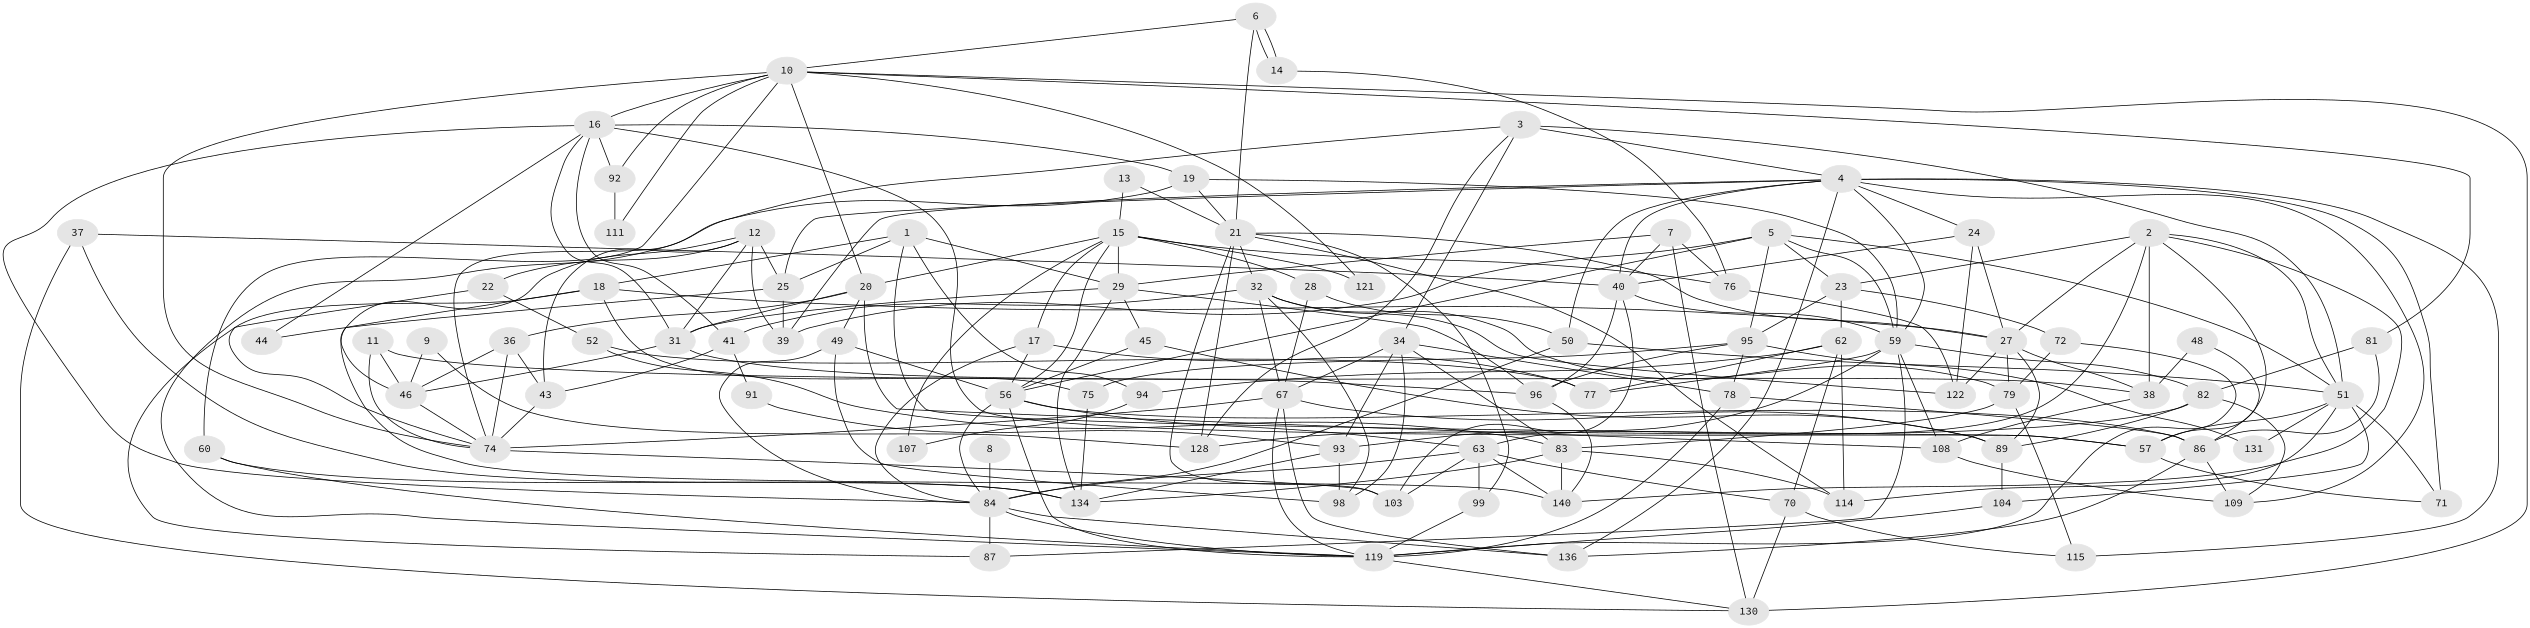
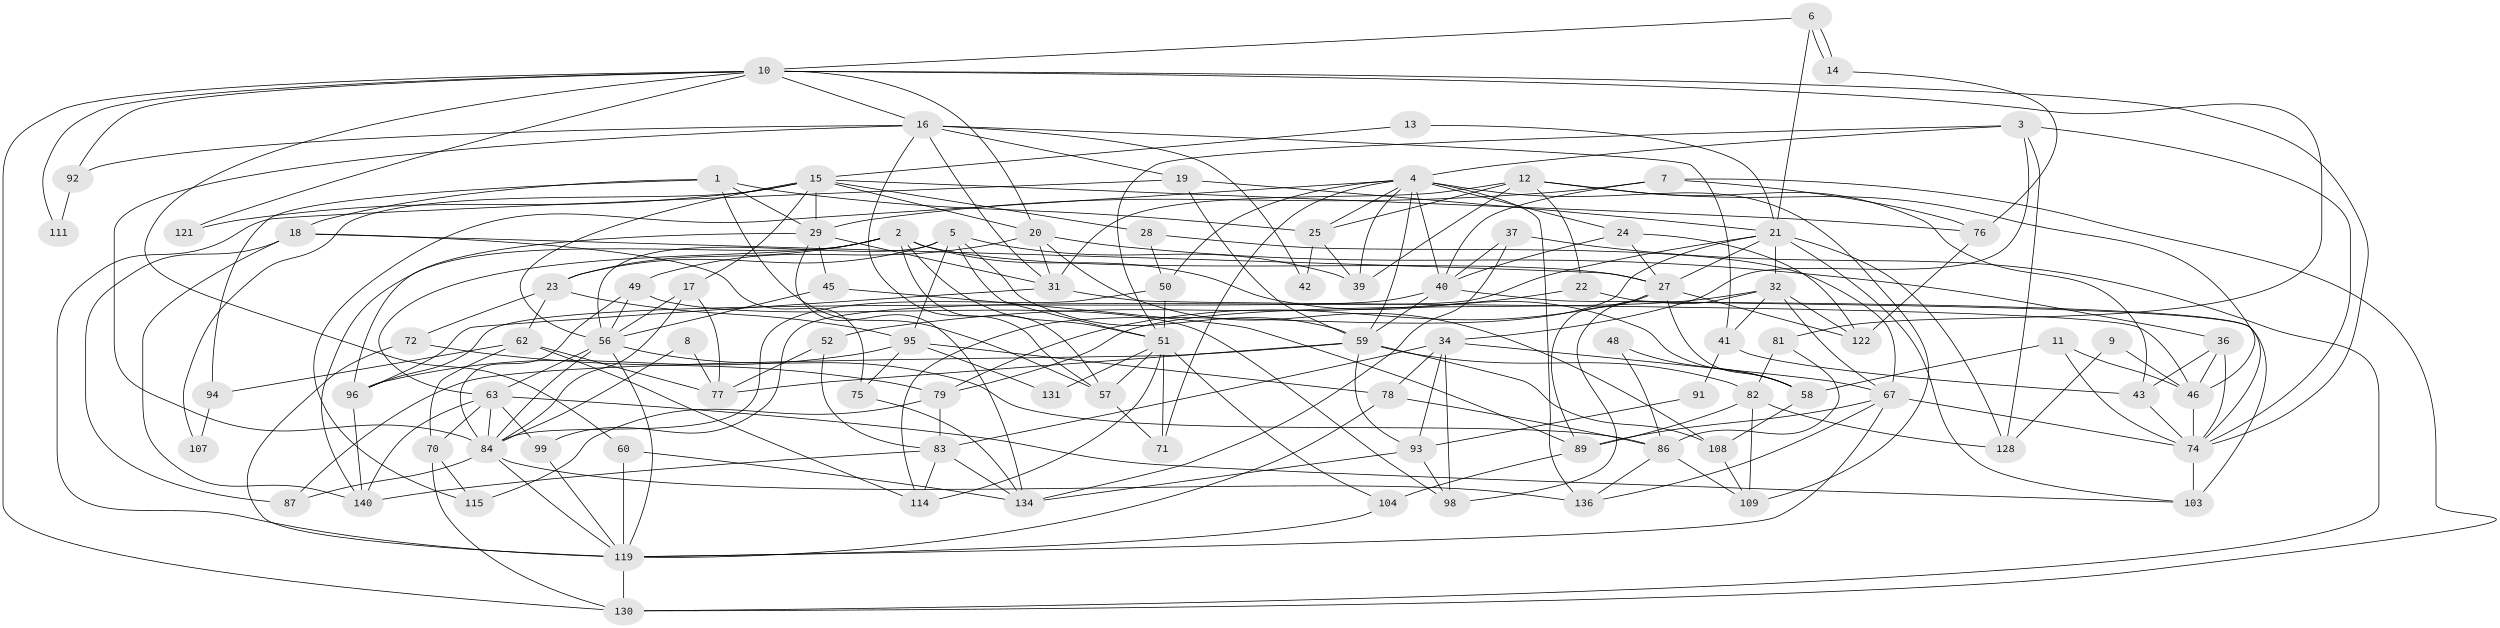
  graph {
    fontname="Source Code Pro"
    node [color=gray90 fontname="Source Code Pro" style=filled]
    edge [fontname="Source Code Pro"]
    1 [super="+85"]
    18 [super="+53"]
    25 [super="+54"]
    29
    57
    94
    27 [super="+61"]
    140
    75
    87
    39
-   44
+   44 [label=42]
    31 [super="+118"]
    45 [super="+48"]
    96
    134
    71
    107
    2 [super="+68"]
    23 [super="+95"]
    51 [super="+55"]
-   58 [super="+105" label=38]
+   58 [super="+105"]
    63 [super="+65"]
    n24 [label=95 super="+64"]
    62 [super="+66"]
    72
    122
    79 [super="+117"]
    89
    114
    131
    104
    108 [super="+123"]
    84 [super="+120"]
    99
    103 [super="+124"]
    70
    4 [super="+69"]
    24 [super="+126"]
    40 [super="+42"]
    50 [super="+101"]
    59 [super="+110"]
    109 [super="+133"]
    115
    136
    3
    34 [super="+139"]
    74 [super="+125"]
    128
    67 [super="+73"]
    98 [super="+113"]
    78
    83 [super="+106"]
    93
    77 [super="+127"]
    82 [super="+112"]
    119 [super="+132"]
    5 [super="+97"]
    56 [super="+102"]
    86 [super="+137"]
    10 [super="+26"]
    130
    16 [super="+30"]
    20 [super="+138"]
    60
    81
    92
    111
    121
    6
    14
    21 [super="+33"]
    76
    32 [super="+116"]
    7 [super="+88"]
    8
    41
    9
    46 [super="+100"]
    19 [super="+135"]
    36 [super="+129"]
    49
    11
    12 [super="+80"]
    22
    43 [super="+90"]
    52
    15 [super="+38"]
    17
    28
    13
    91
    37
    n94 [label=48]
    1 -- 18
    1 -- 25
    1 -- 29
    1 -- 57
    1 -- 94
    18 -- 27
    18 -- 140
    18 -- 75
    18 -- 87
    25 -- 39
    25 -- 44
    29 -- 31
    29 -- 45
    29 -- 96
    29 -- 134
    57 -- 71
    94 -- 107
    27 -- 58
    27 -- 122
    27 -- 79
    27 -- 89
    75 -- 134
    31 -- 96
    31 -- 46
    45 -- 89
    45 -- 56
    96 -- 140
    2 -- 57
    2 -- 27
    2 -- 140
    2 -- 23
    2 -- 51
    2 -- 58
    2 -- 63
    23 -- n24
    23 -- 62
    23 -- 72
    51 -- 57
    51 -- 71
    51 -- 114
    51 -- 131
    51 -- 104
    58 -- 108
    63 -- 140
    63 -- 84
    63 -- 99
    63 -- 103
    63 -- 70
    n24 -- 75
    n24 -- 96
    n24 -- 131
    n24 -- 78
    62 -- 94
    62 -- 114
    62 -- 70
    62 -- 77
    72 -- 79
    72 -- 119
    79 -- 115
    79 -- 83
    89 -- 104
    104 -- 119
    108 -- 109
    84 -- 87
    84 -- 136
    84 -- 119
    99 -- 119
    70 -- 115
    70 -- 130
    4 -- 25
    4 -- 39
    4 -- 71
    4 -- 24
    4 -- 40
    4 -- 50
    4 -- 59
    4 -- 109
    4 -- 115
    4 -- 136
    24 -- 27
    24 -- 122
    24 -- 40 [weight=2]
    40 -- 96
    40 -- 103
    40 -- 59
    50 -- 51
    50 -- 84
    59 -- 87
    59 -- 108
    59 -- 93
    59 -- 77
    59 -- 82
    3 -- 51
    3 -- 4
    3 -- 34
    3 -- 74
    3 -- 128
    34 -- 67
    34 -- 98
    34 -- 78
    34 -- 83
    34 -- 93
    74 -- 103 [weight=2]
    67 -- 89
    67 -- 136
    67 -- 74
    67 -- 119
    78 -- 119
    78 -- 86
    83 -- 140
    83 -- 134
    83 -- 114
    93 -- 134
    93 -- 98
    82 -- 89
    82 -- 109
    82 -- 128
    119 -- 130
    5 -- 39
    5 -- 23
    5 -- 51
    5 -- n24
    5 -- 59
    5 -- 56
    56 -- 63
    56 -- 84
    56 -- 119
    56 -- 86
    86 -- 109
    86 -- 136
    10 -- 74
    10 -- 130
    10 -- 16
    10 -- 20
    10 -- 60
    10 -- 81
    10 -- 92
    10 -- 111
    10 -- 121
    16 -- 57
    16 -- 44
    16 -- 31
    16 -- 84
    16 -- 92
    16 -- 41
    16 -- 19
    20 -- 31
    20 -- 108
    20 -- 36
    20 -- 49
    60 -- 134
    60 -- 119
    81 -- 82
    81 -- 86
    92 -- 111
    6 -- 10
    6 -- 14
    6 -- 14
    6 -- 21
    14 -- 76
    21 -- 27
    21 -- 114
    21 -- 99
    21 -- 103
    21 -- 128
    21 -- 32
    76 -- 122
    32 -- 122
    32 -- 79
    32 -- 67
    32 -- 98
    32 -- 41
    7 -- 29
    7 -- 40
    7 -- 130
    7 -- 76
    8 -- 84
+   8 -- 77
    41 -- 43
    41 -- 91
    9 -- 128
    9 -- 46
    46 -- 74
    19 -- 59
    19 -- 119
    19 -- 21
    36 -- 74
    36 -- 46
    36 -- 43 [weight=2]
    49 -- 84
    49 -- 98
    49 -- 56
    11 -- 58
    11 -- 74
    11 -- 46
    12 -- 25
    12 -- 39
    12 -- 31
    12 -- 46
    12 -- 22
    12 -- 43
    22 -- 74
    22 -- 52
    43 -- 74
    52 -- 83
    52 -- 77
    15 -- 29
    15 -- 107
    15 -- 56
    15 -- 20
    15 -- 121
    15 -- 76
    15 -- 17
    15 -- 28
    17 -- 84
    17 -- 77
    17 -- 56
    28 -- 50
    28 -- 67
    13 -- 21
    13 -- 15
    91 -- 93
    37 -- 134
    37 -- 40
    37 -- 130
    n94 -- 58
    n94 -- 86
  }
